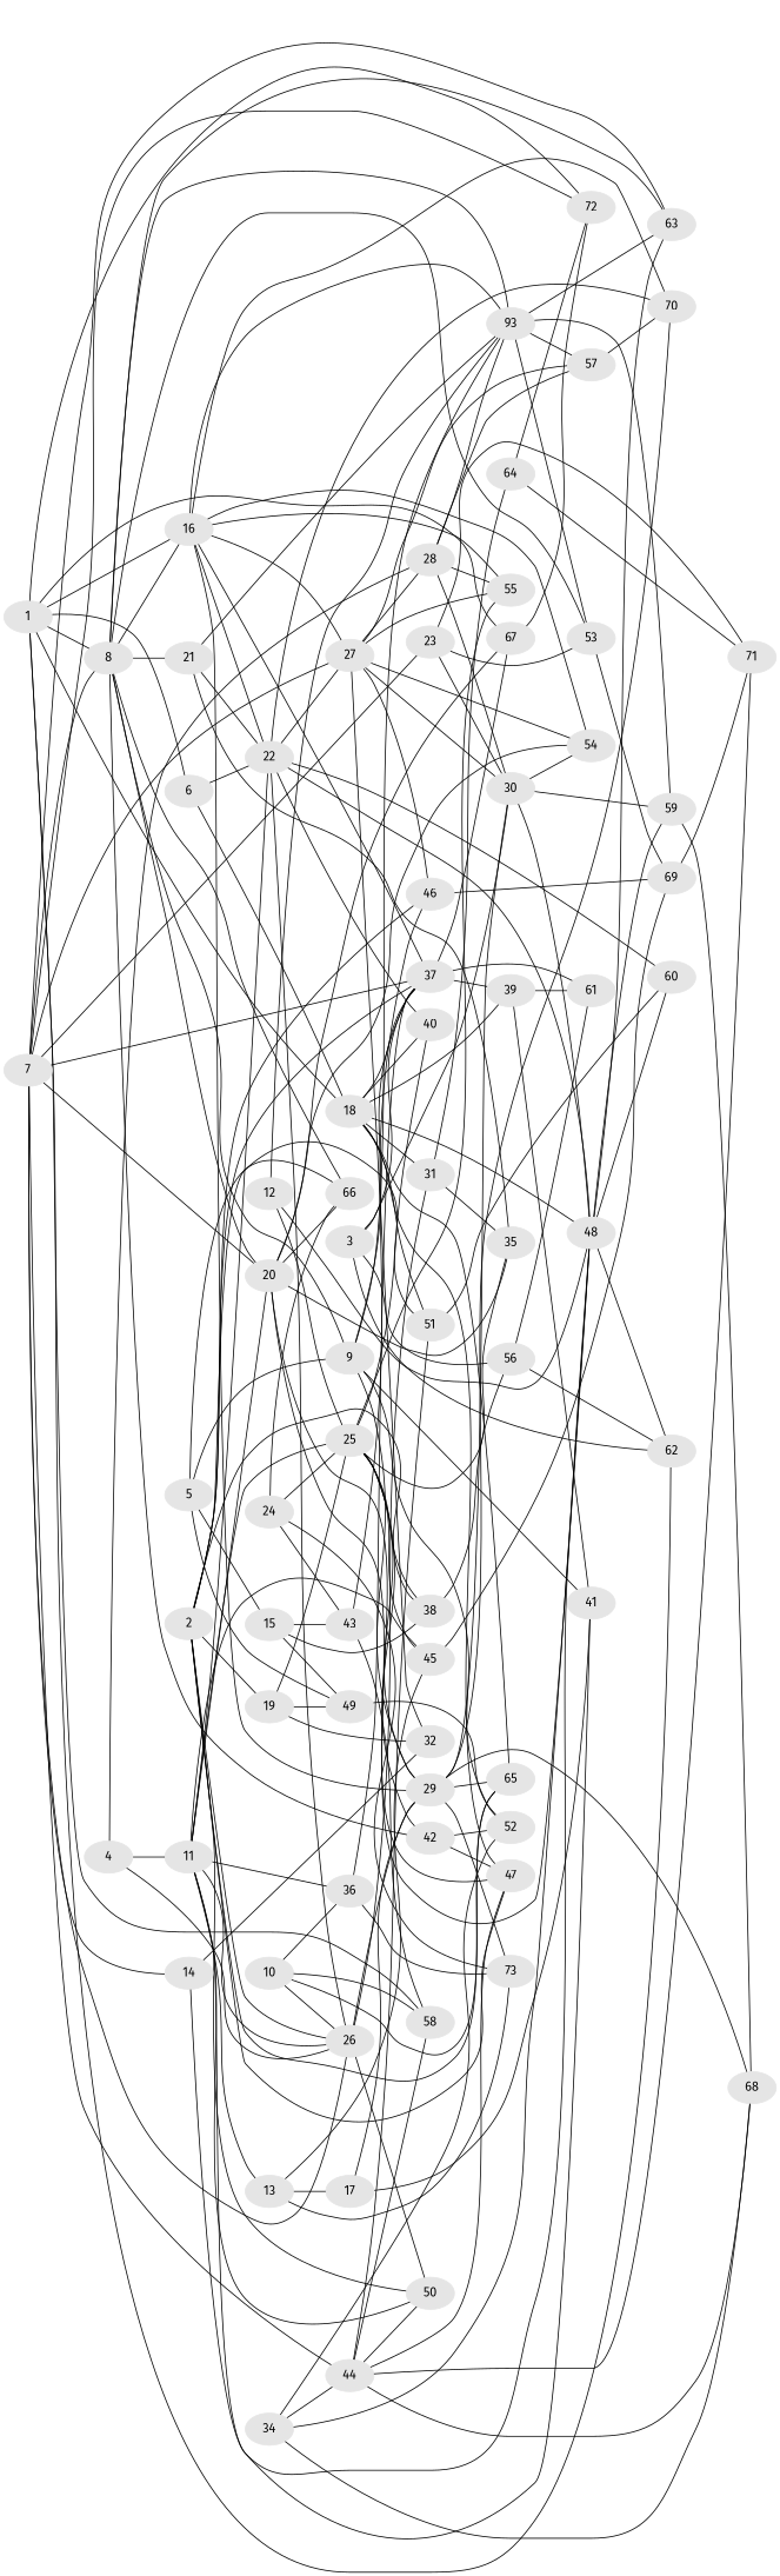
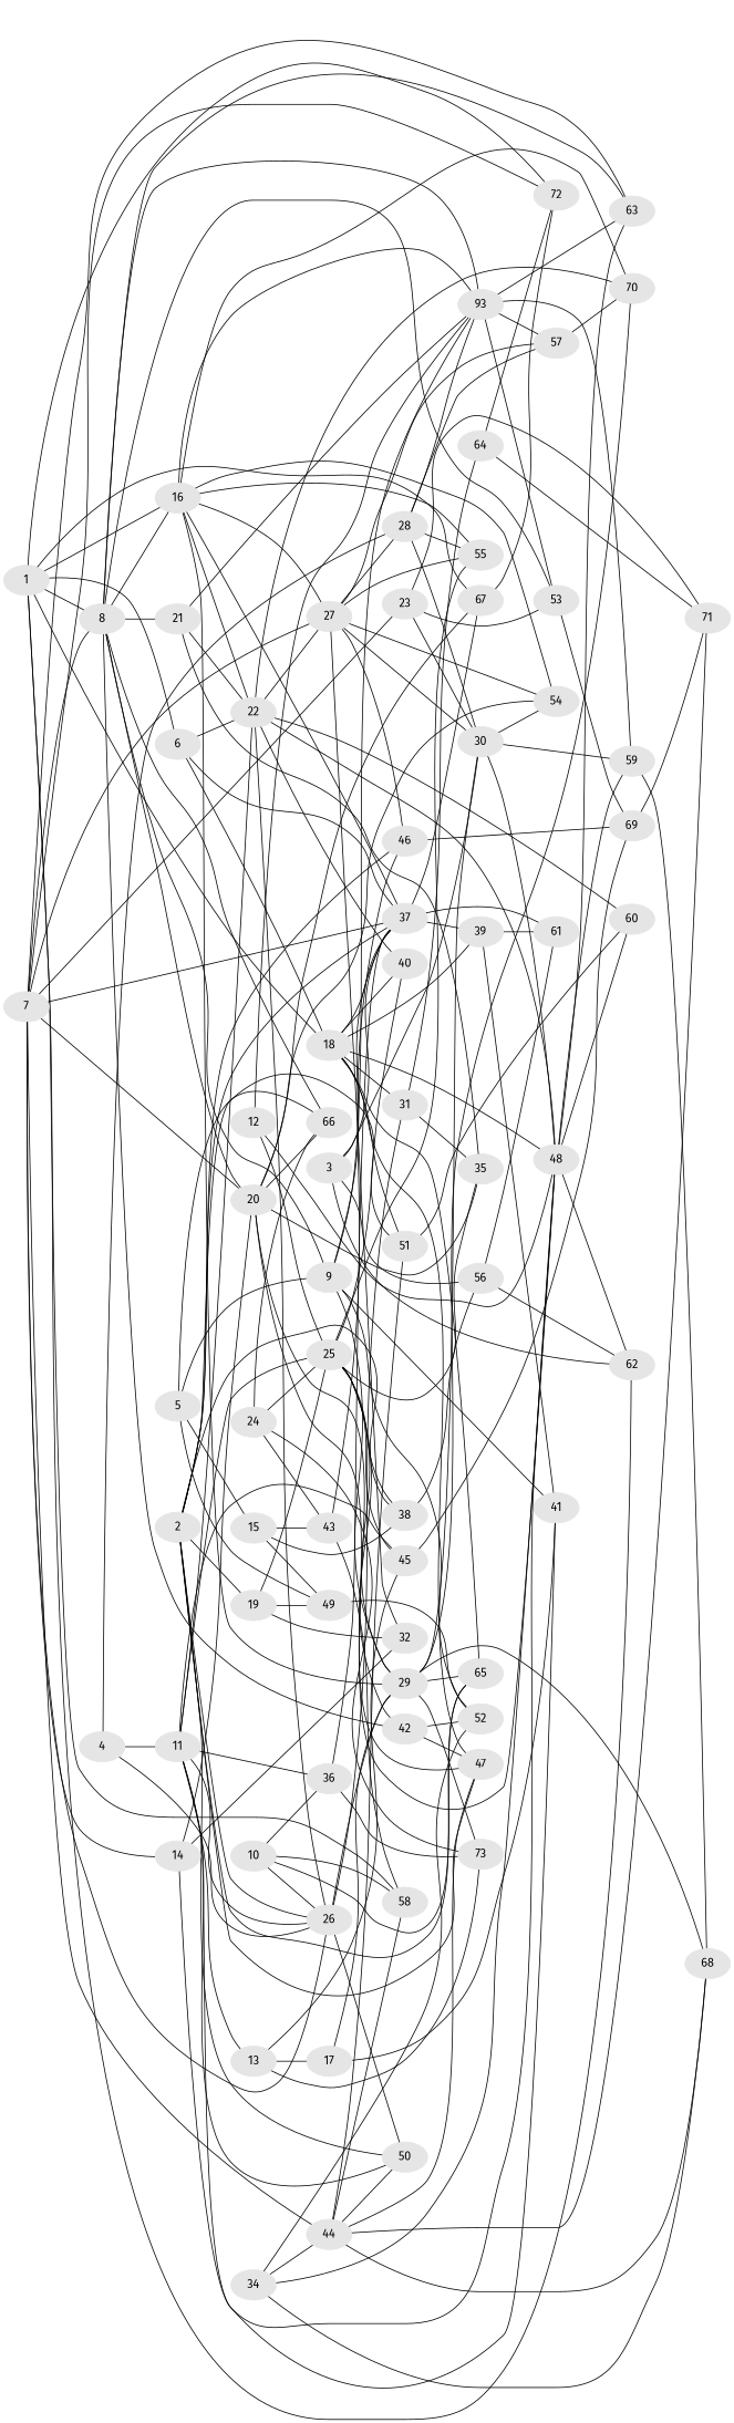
  graph {
    fontname="Fira Sans"
    rankdir=LR
    node [color=gray90 fontname="Fira Sans" style=filled]
    edge [fontname="Fira Sans" weight=1.0]
    1
    6
    8
    16
    18
    58
    62
    67
    72
    37
    22
    9
    66
    20
    63
    21
    n17 [label=93]
    42
    53
    27
    29
    54
    55
    70
    47
    51
    65
    48
    31
    39
    40
    2
    19
    26
    38
    46
    50
    49
    25
    32
    61
    56
    69
    60
    3
    30
    59
    4
    11
    28
    41
    36
    13
    45
    57
    5
    15
    52
    43
    7
    14
    23
    44
    35
    71
    68
    73
    10
    17
    12
    64
    24
    34
    1 -- 6 [weight=2.0]
    1 -- 8
    1 -- 16
    1 -- 18
    1 -- 58
    1 -- 62
    1 -- 67
    1 -- 72
    6 -- 18 [weight=2.0]
+   6 -- 37
    6 -- 22
    8 -- 16
    8 -- 9
    8 -- 66
    8 -- 20
    8 -- 63
    8 -- 21
    8 -- n17 [weight=2.0]
    8 -- 42
    8 -- 53
    16 -- 37
    16 -- 22
    16 -- n17
    16 -- 27
    16 -- 29
    16 -- 54
    16 -- 55
    16 -- 70
    18 -- 37
    18 -- 47
    18 -- 51
    18 -- 65
    18 -- 48
    18 -- 31
    18 -- 39
    18 -- 40
    67 -- 72
    37 -- 67
    37 -- 39
    37 -- 61
    22 -- 27
    22 -- 70
    22 -- 48
    22 -- 40 [weight=2.0]
    22 -- 26
    22 -- 60 [weight=2.0]
    9 -- 37
    9 -- n17 [weight=2.0]
    9 -- 29
    9 -- 41
    9 -- 52
    20 -- 67
    20 -- 66
    20 -- 54
    20 -- 47
    20 -- 48
    20 -- 35
    21 -- 22
    21 -- n17
    21 -- 35
    n17 -- 63
    n17 -- 53
    n17 -- 59
    n17 -- 57
    42 -- 47
    42 -- 52
    53 -- 69
    27 -- 54
    27 -- 55
    27 -- 46
    27 -- 32 [weight=2.0]
    27 -- 30 [weight=2.0]
    27 -- 28
    27 -- 57
    29 -- 70
    29 -- 65
    29 -- 30 [weight=2.0]
    29 -- 68
    29 -- 73
    51 -- 60
    48 -- 62
    48 -- 63
    48 -- 60
    48 -- 59
    31 -- 35
    31 -- 64
    39 -- 61
    39 -- 41
    2 -- 37 [weight=2.0]
    2 -- 47
    2 -- 51
    2 -- 65
    2 -- 19
    2 -- 26
    2 -- 38
    2 -- 46
    2 -- 50
    19 -- 49
    19 -- 25
    19 -- 32
    26 -- 29
    26 -- 31
    26 -- 50
    38 -- 56
    46 -- 69
    49 -- 52
    25 -- 42
    25 -- 29
    25 -- 55
    25 -- 40
    25 -- 38
    25 -- 45
    25 -- 35
    56 -- 62
    56 -- 61
    69 -- 71
    3 -- 62
    3 -- 37
    3 -- 56
    3 -- 30
    30 -- 54
    30 -- 48
    30 -- 59
    59 -- 68
    4 -- 26
    4 -- 11 [weight=2.0]
    4 -- 28
    11 -- 22
-   11 -- 20
+   14 -- 20
    11 -- 26 [weight=2.0]
    11 -- 50
    11 -- 25 [weight=2.0]
    11 -- 41
    11 -- 36
    11 -- 13
    11 -- 45
    28 -- n17
    28 -- 55
    28 -- 30
    28 -- 57
    36 -- 37
    36 -- 73
    13 -- 45
    13 -- 73
    13 -- 17
    45 -- 69
    57 -- 70
    5 -- 9
    5 -- 66
    5 -- 49
    5 -- 15
    15 -- 38
    15 -- 49
    15 -- 43
    43 -- 58
    43 -- 46
    7 -- 8
    7 -- 72
    7 -- 37
    7 -- 20 [weight=2.0]
    7 -- 63
    7 -- 27
    7 -- 26
    7 -- 14 [weight=2.0]
    7 -- 23
    7 -- 44
    14 -- 48
    14 -- 32
    23 -- 53
    23 -- 30
    23 -- 71
    44 -- 58
    44 -- 47
    44 -- 51
    44 -- 50
    44 -- 71
    44 -- 68
    10 -- 58
    10 -- 65
    10 -- 26
    10 -- 36
    17 -- 29 [weight=2.0]
    17 -- 41
    12 -- n17
    12 -- 48 [weight=2.0]
    12 -- 25
    64 -- 72
    64 -- 71
    24 -- 66
    24 -- 25
    24 -- 43
    24 -- 73
    34 -- 48
    34 -- 52
    34 -- 44
    34 -- 68
  }
